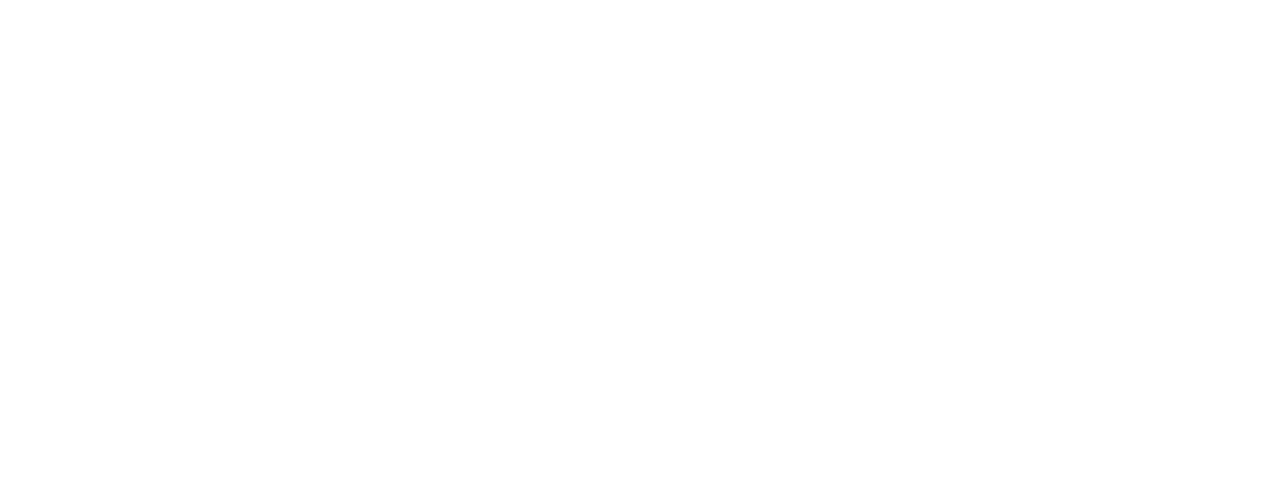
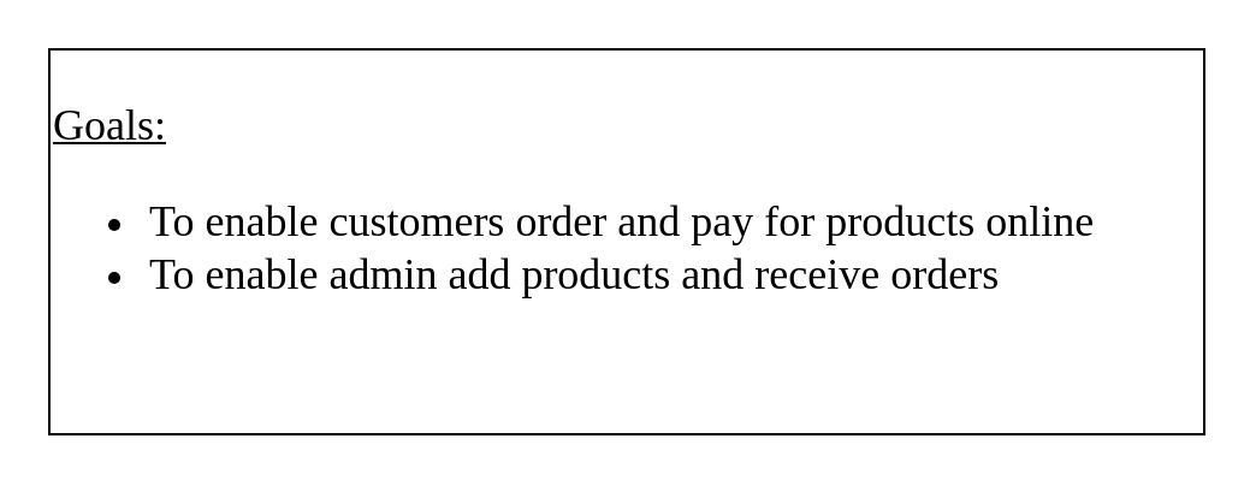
  <mxCell id="0" />
  <mxCell id="1" parent="0" />
+ <mxCell id="2" value="&lt;p style=&quot;font-size: 18px;&quot; class=&quot;MsoNormal&quot;&gt;&lt;font face=&quot;Times New Roman&quot; style=&quot;font-size: 18px;&quot;&gt;&lt;u style=&quot;&quot;&gt;Goals:&lt;/u&gt;&lt;/font&gt;&lt;/p&gt;&lt;p style=&quot;font-size: 18px;&quot; class=&quot;MsoNormal&quot;&gt;&lt;/p&gt;&lt;ul style=&quot;font-size: 18px;&quot;&gt;&lt;li&gt;&lt;span style=&quot;background-color: initial;&quot;&gt;&lt;font face=&quot;QwyiDqv8YqwGyNbi1khy&quot; style=&quot;font-size: 18px;&quot;&gt;To enable customers order and pay for products online&lt;/font&gt;&lt;/span&gt;&lt;/li&gt;&lt;li&gt;&lt;font style=&quot;font-size: 18px;&quot; face=&quot;QwyiDqv8YqwGyNbi1khy&quot;&gt;To enable admin add products and receive orders&lt;/font&gt;&lt;/li&gt;&lt;/ul&gt;&lt;div style=&quot;font-size: 18px;&quot;&gt;&lt;br&gt;&lt;/div&gt;&lt;p&gt;&lt;/p&gt;" style="text;html=1;align=left;verticalAlign=middle;whiteSpace=wrap;rounded=0;strokeColor=default;" parent="1" vertex="1"><mxGeometry x="20" y="20" width="480" height="160" as="geometry" /></mxCell>
